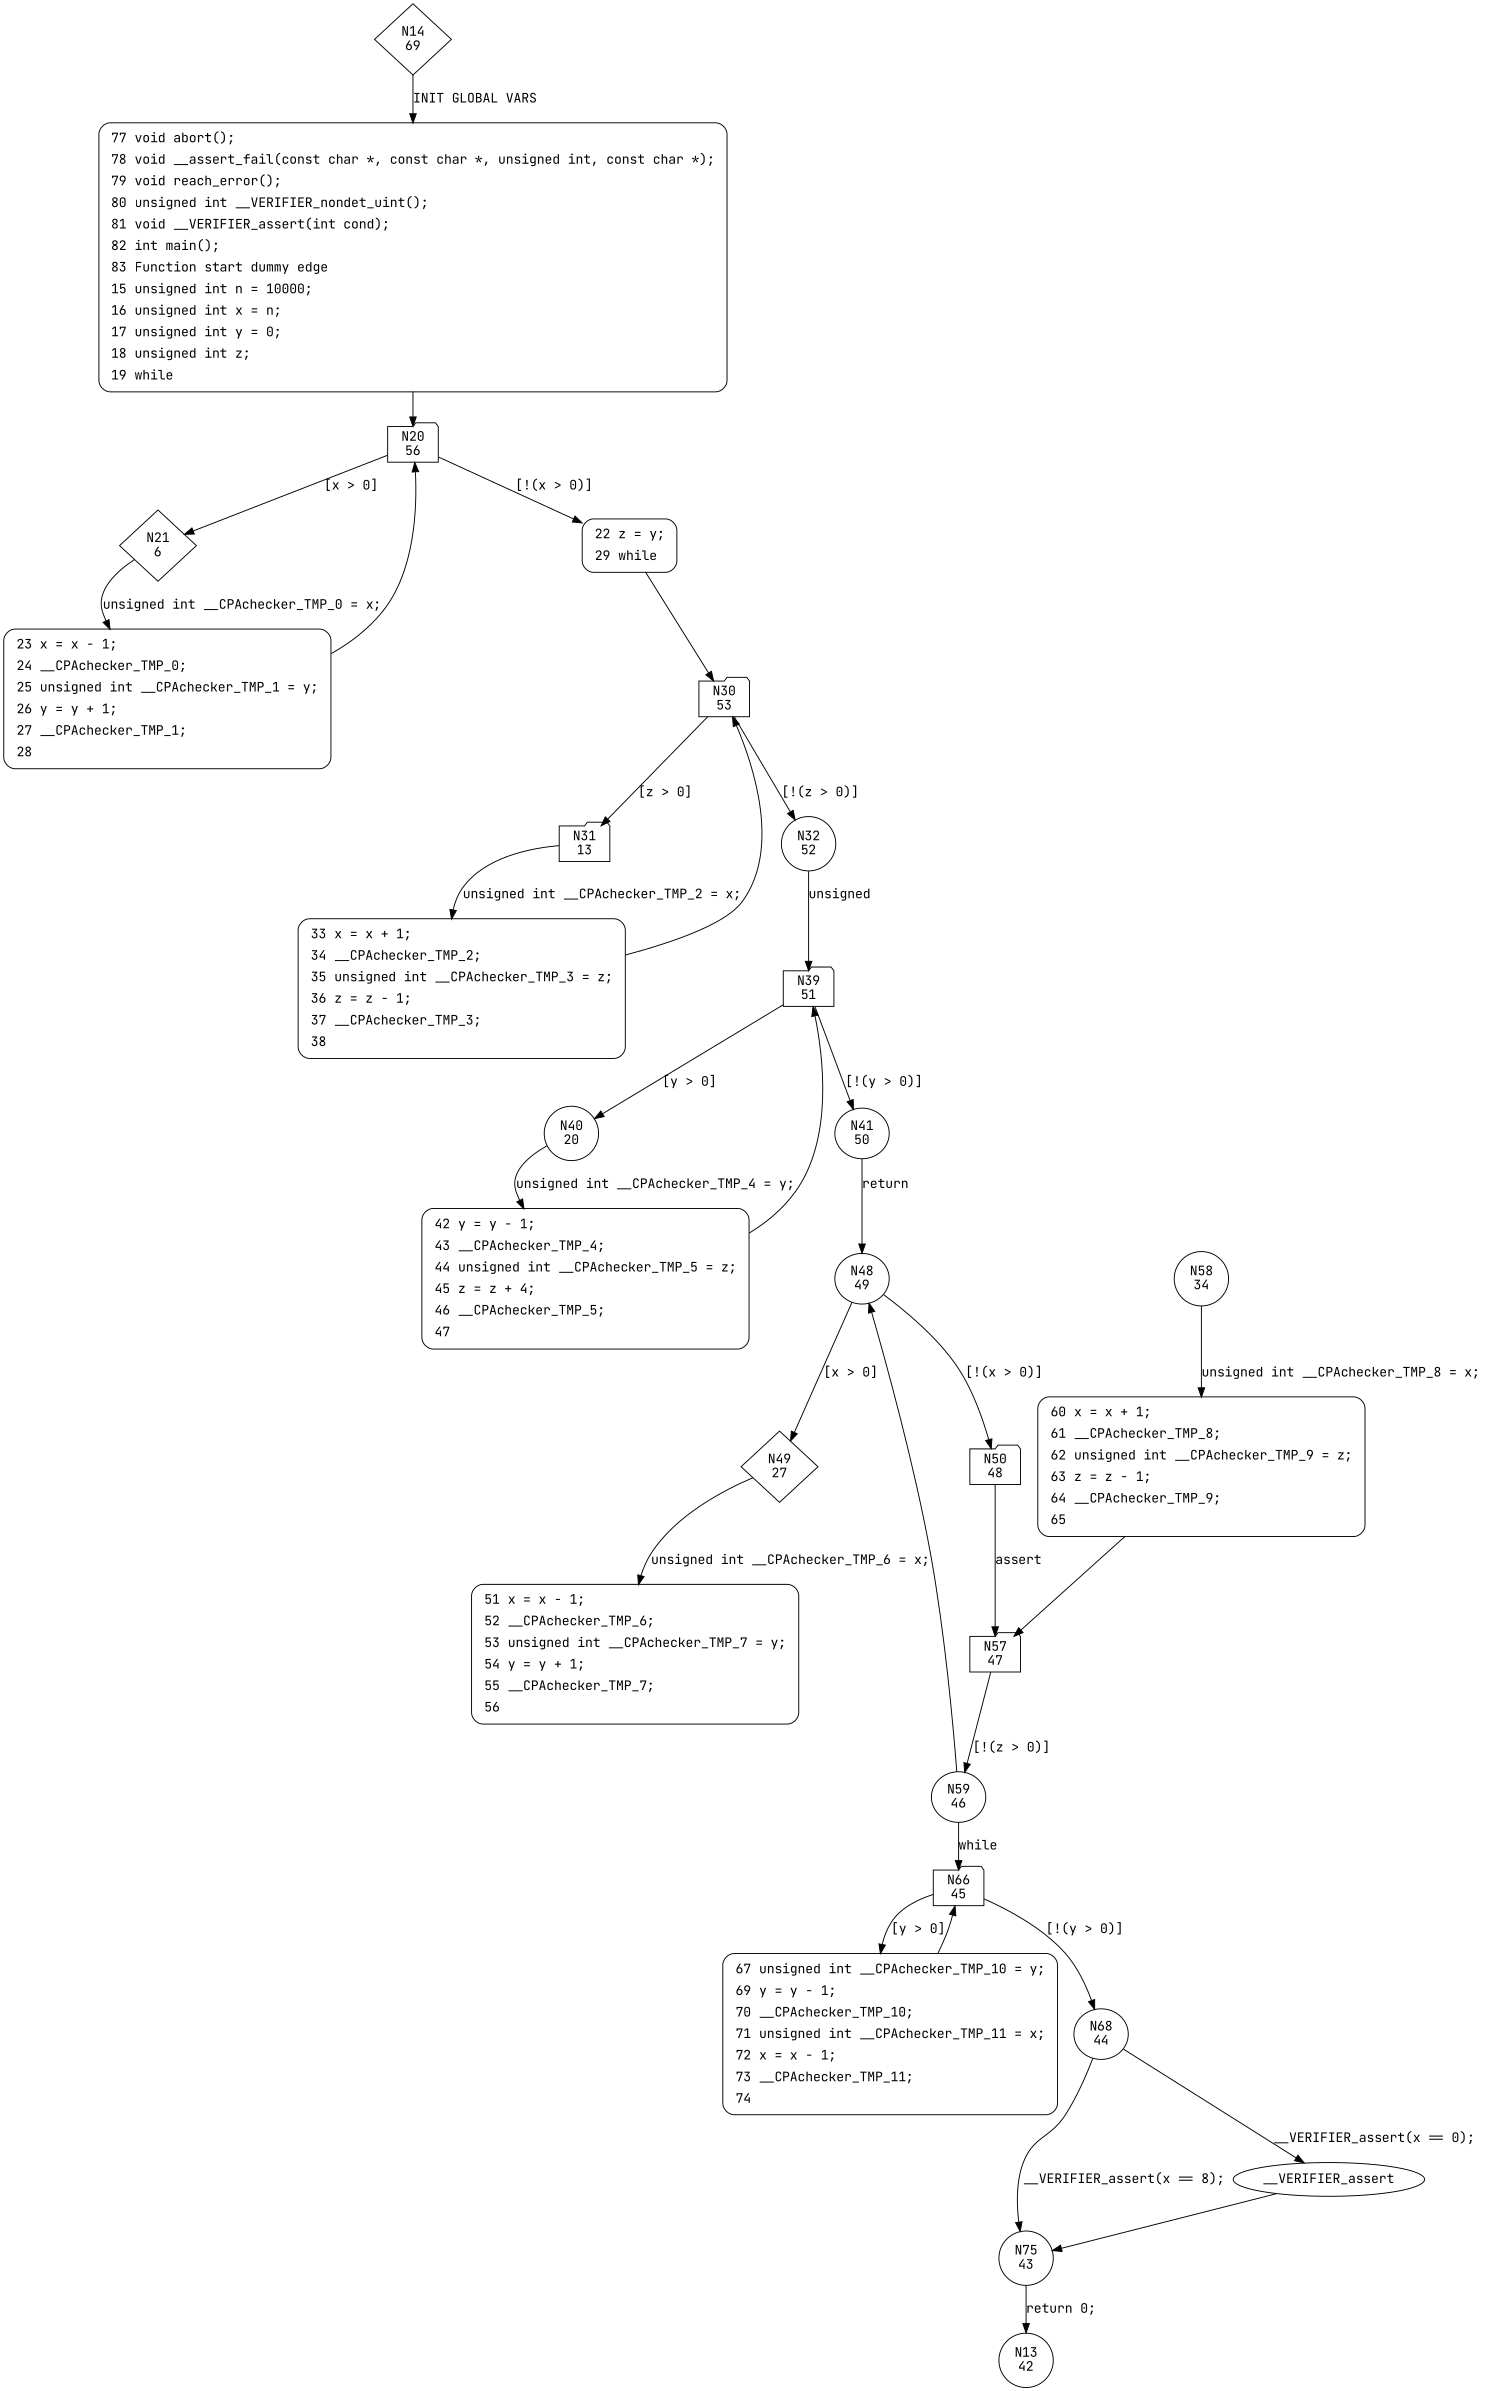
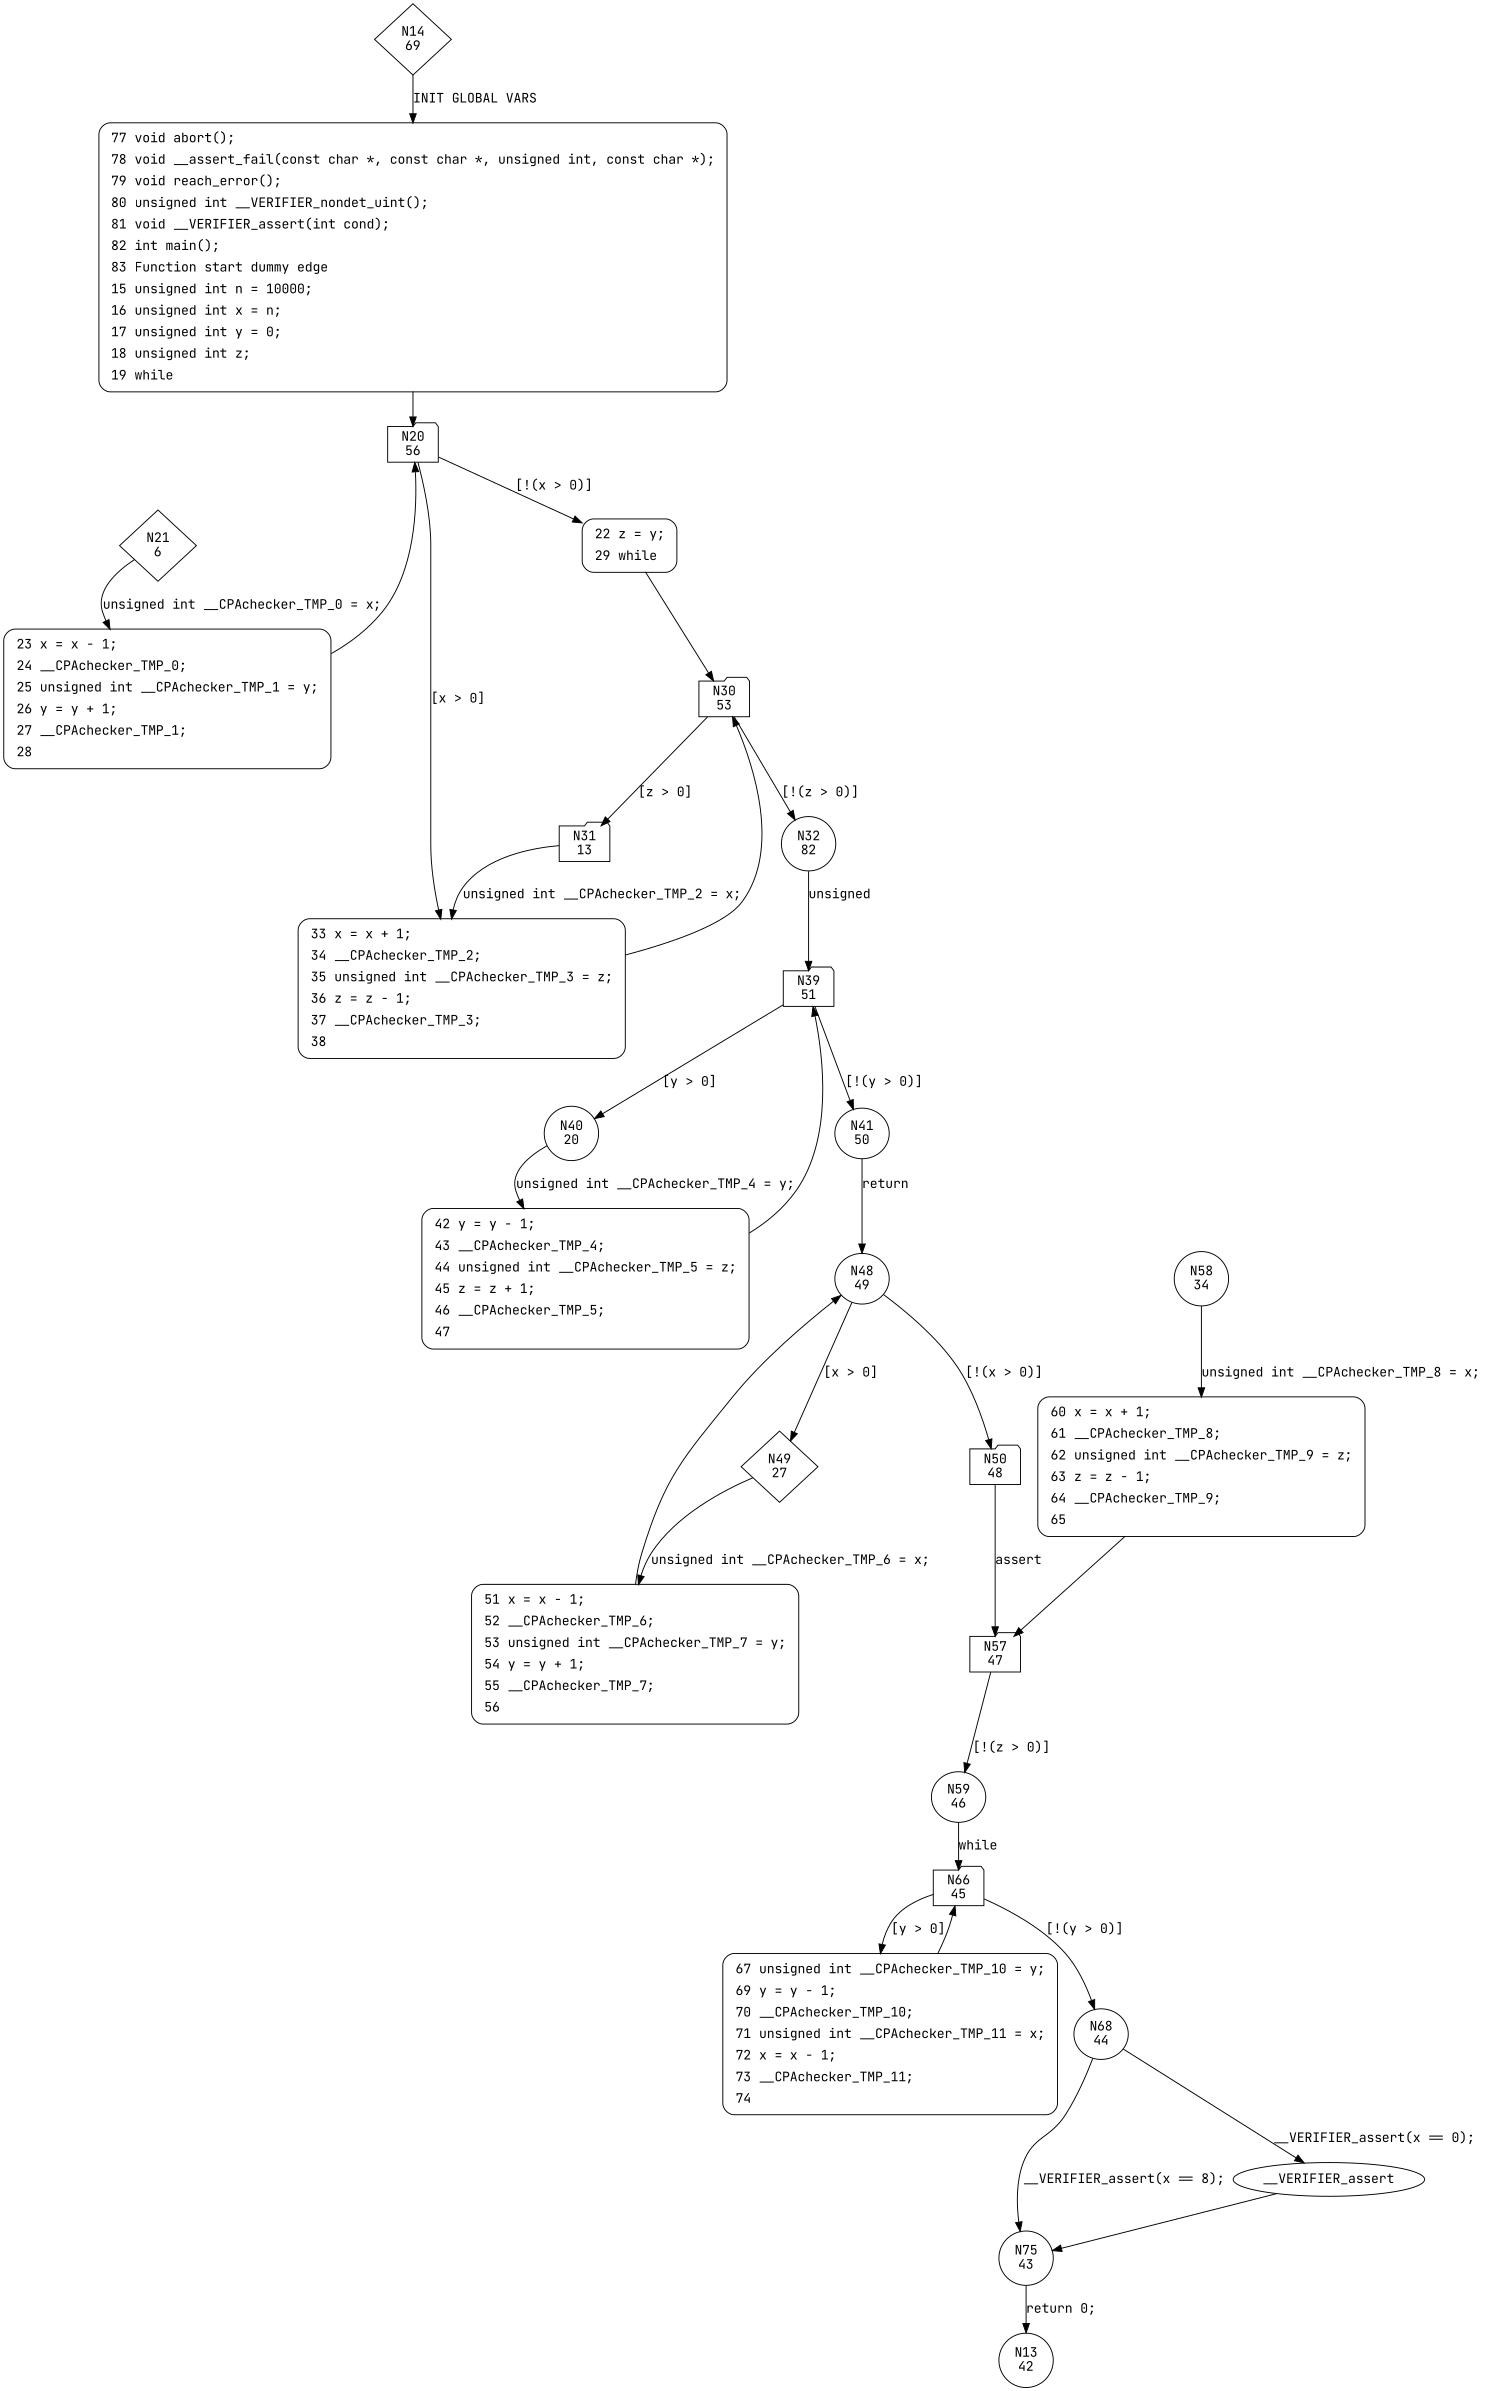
  digraph {
    fontname="JetBrains Mono"
    node [fontname="JetBrains Mono" shape=Mrecord]
    edge [fontname="JetBrains Mono"]
    n1 [label="N14\n69" shape=diamond]
    n2 [fillcolor=white label=<<table border="0" cellborder="0" cellpadding="3" bgcolor="white"><tr><td align="right">77</td><td align="left">void abort();</td></tr><tr><td align="right">78</td><td align="left">void __assert_fail(const char *, const char *, unsigned int, const char *);</td></tr><tr><td align="right">79</td><td align="left">void reach_error();</td></tr><tr><td align="right">80</td><td align="left">unsigned int __VERIFIER_nondet_uint();</td></tr><tr><td align="right">81</td><td align="left">void __VERIFIER_assert(int cond);</td></tr><tr><td align="right">82</td><td align="left">int main();</td></tr><tr><td align="right">83</td><td align="left">Function start dummy edge</td></tr><tr><td align="right">15</td><td align="left">unsigned int n = 10000;</td></tr><tr><td align="right">16</td><td align="left">unsigned int x = n;</td></tr><tr><td align="right">17</td><td align="left">unsigned int y = 0;</td></tr><tr><td align="right">18</td><td align="left">unsigned int z;</td></tr><tr><td align="right">19</td><td align="left">while</td></tr></table>> penwidth=1 style="filled,bold"]
    n3 [label="N20\n56" shape=folder]
    n4 [label="N21\n6" shape=diamond]
    n5 [fillcolor=white label=<<table border="0" cellborder="0" cellpadding="3" bgcolor="white"><tr><td align="right">22</td><td align="left">z = y;</td></tr><tr><td align="right">29</td><td align="left">while</td></tr></table>> penwidth=1 style="filled,bold"]
    n6 [fillcolor=white label=<<table border="0" cellborder="0" cellpadding="3" bgcolor="white"><tr><td align="right">23</td><td align="left">x = x - 1;</td></tr><tr><td align="right">24</td><td align="left">__CPAchecker_TMP_0;</td></tr><tr><td align="right">25</td><td align="left">unsigned int __CPAchecker_TMP_1 = y;</td></tr><tr><td align="right">26</td><td align="left">y = y + 1;</td></tr><tr><td align="right">27</td><td align="left">__CPAchecker_TMP_1;</td></tr><tr><td align="right">28</td><td align="left"></td></tr></table>> penwidth=1 style="filled,bold"]
    n7 [label="N30\n53" shape=folder]
    n8 [label="N31\n13" shape=folder]
-   n9 [label="N32\n52" shape=circle]
+   n9 [label="N32\n82" shape=circle]
    n10 [fillcolor=white label=<<table border="0" cellborder="0" cellpadding="3" bgcolor="white"><tr><td align="right">33</td><td align="left">x = x + 1;</td></tr><tr><td align="right">34</td><td align="left">__CPAchecker_TMP_2;</td></tr><tr><td align="right">35</td><td align="left">unsigned int __CPAchecker_TMP_3 = z;</td></tr><tr><td align="right">36</td><td align="left">z = z - 1;</td></tr><tr><td align="right">37</td><td align="left">__CPAchecker_TMP_3;</td></tr><tr><td align="right">38</td><td align="left"></td></tr></table>> penwidth=1 style="filled,bold"]
    n11 [label="N39\n51" shape=folder]
    n12 [label="N40\n20" shape=circle]
    n13 [label="N41\n50" shape=ellipse]
-   n14 [fillcolor=white label=<<table border="0" cellborder="0" cellpadding="3" bgcolor="white"><tr><td align="right">42</td><td align="left">y = y - 1;</td></tr><tr><td align="right">43</td><td align="left">__CPAchecker_TMP_4;</td></tr><tr><td align="right">44</td><td align="left">unsigned int __CPAchecker_TMP_5 = z;</td></tr><tr><td align="right">45</td><td align="left">z = z + 4;</td></tr><tr><td align="right">46</td><td align="left">__CPAchecker_TMP_5;</td></tr><tr><td align="right">47</td><td align="left"></td></tr></table>> penwidth=1 style="filled,bold"]
+   n14 [fillcolor=white label=<<table border="0" cellborder="0" cellpadding="3" bgcolor="white"><tr><td align="right">42</td><td align="left">y = y - 1;</td></tr><tr><td align="right">43</td><td align="left">__CPAchecker_TMP_4;</td></tr><tr><td align="right">44</td><td align="left">unsigned int __CPAchecker_TMP_5 = z;</td></tr><tr><td align="right">45</td><td align="left">z = z + 1;</td></tr><tr><td align="right">46</td><td align="left">__CPAchecker_TMP_5;</td></tr><tr><td align="right">47</td><td align="left"></td></tr></table>> penwidth=1 style="filled,bold"]
    n15 [label="N48\n49" shape=ellipse]
    n16 [label="N49\n27" shape=diamond]
    n17 [label="N50\n48" shape=folder]
    n18 [fillcolor=white label=<<table border="0" cellborder="0" cellpadding="3" bgcolor="white"><tr><td align="right">51</td><td align="left">x = x - 1;</td></tr><tr><td align="right">52</td><td align="left">__CPAchecker_TMP_6;</td></tr><tr><td align="right">53</td><td align="left">unsigned int __CPAchecker_TMP_7 = y;</td></tr><tr><td align="right">54</td><td align="left">y = y + 1;</td></tr><tr><td align="right">55</td><td align="left">__CPAchecker_TMP_7;</td></tr><tr><td align="right">56</td><td align="left"></td></tr></table>> penwidth=1 style="filled,bold"]
    n19 [label="N57\n47" shape=folder]
    n20 [label="N59\n46" shape=ellipse]
    n21 [label="N58\n34" shape=circle]
    n22 [fillcolor=white label=<<table border="0" cellborder="0" cellpadding="3" bgcolor="white"><tr><td align="right">60</td><td align="left">x = x + 1;</td></tr><tr><td align="right">61</td><td align="left">__CPAchecker_TMP_8;</td></tr><tr><td align="right">62</td><td align="left">unsigned int __CPAchecker_TMP_9 = z;</td></tr><tr><td align="right">63</td><td align="left">z = z - 1;</td></tr><tr><td align="right">64</td><td align="left">__CPAchecker_TMP_9;</td></tr><tr><td align="right">65</td><td align="left"></td></tr></table>> penwidth=1 style="filled,bold"]
    n23 [label="N66\n45" shape=folder]
    n24 [fillcolor=white label=<<table border="0" cellborder="0" cellpadding="3" bgcolor="white"><tr><td align="right">67</td><td align="left">unsigned int __CPAchecker_TMP_10 = y;</td></tr><tr><td align="right">69</td><td align="left">y = y - 1;</td></tr><tr><td align="right">70</td><td align="left">__CPAchecker_TMP_10;</td></tr><tr><td align="right">71</td><td align="left">unsigned int __CPAchecker_TMP_11 = x;</td></tr><tr><td align="right">72</td><td align="left">x = x - 1;</td></tr><tr><td align="right">73</td><td align="left">__CPAchecker_TMP_11;</td></tr><tr><td align="right">74</td><td align="left"></td></tr></table>> penwidth=1 style="filled,bold"]
    n25 [label="N68\n44" shape=ellipse]
    n26 [label="N75\n43" shape=circle]
    n27 [label=__VERIFIER_assert shape=ellipse]
    n28 [label="N13\n42" shape=circle]
    n1 -> n2 [label="INIT GLOBAL VARS"]
    n2 -> n3
-   n3 -> n4 [label="[x > 0]"]
+   n3 -> n10 [label="[x > 0]"]
    n3 -> n5 [label="[!(x > 0)]"]
    n4 -> n6 [label="unsigned int __CPAchecker_TMP_0 = x;"]
    n5 -> n7
    n6 -> n3
    n7 -> n8 [label="[z > 0]"]
    n7 -> n9 [label="[!(z > 0)]"]
    n8 -> n10 [label="unsigned int __CPAchecker_TMP_2 = x;"]
    n9 -> n11 [label=unsigned]
    n10 -> n7
    n11 -> n12 [label="[y > 0]"]
    n11 -> n13 [label="[!(y > 0)]"]
    n12 -> n14 [label="unsigned int __CPAchecker_TMP_4 = y;"]
    n13 -> n15 [label=return]
    n14 -> n11
    n15 -> n16 [label="[x > 0]"]
    n15 -> n17 [label="[!(x > 0)]"]
    n16 -> n18 [label="unsigned int __CPAchecker_TMP_6 = x;"]
    n17 -> n19 [label=assert]
-   n20 -> n15
+   n18 -> n15
    n19 -> n20 [label="[!(z > 0)]"]
    n20 -> n23 [label=while]
    n21 -> n22 [label="unsigned int __CPAchecker_TMP_8 = x;"]
    n22 -> n19
    n23 -> n24 [label="[y > 0]"]
    n23 -> n25 [label="[!(y > 0)]"]
    n24 -> n23
    n25 -> n26 [label="__VERIFIER_assert(x == 8);"]
    n25 -> n27 [label="__VERIFIER_assert(x == 0);"]
    n26 -> n28 [label="return 0;"]
    n27 -> n26
  }
